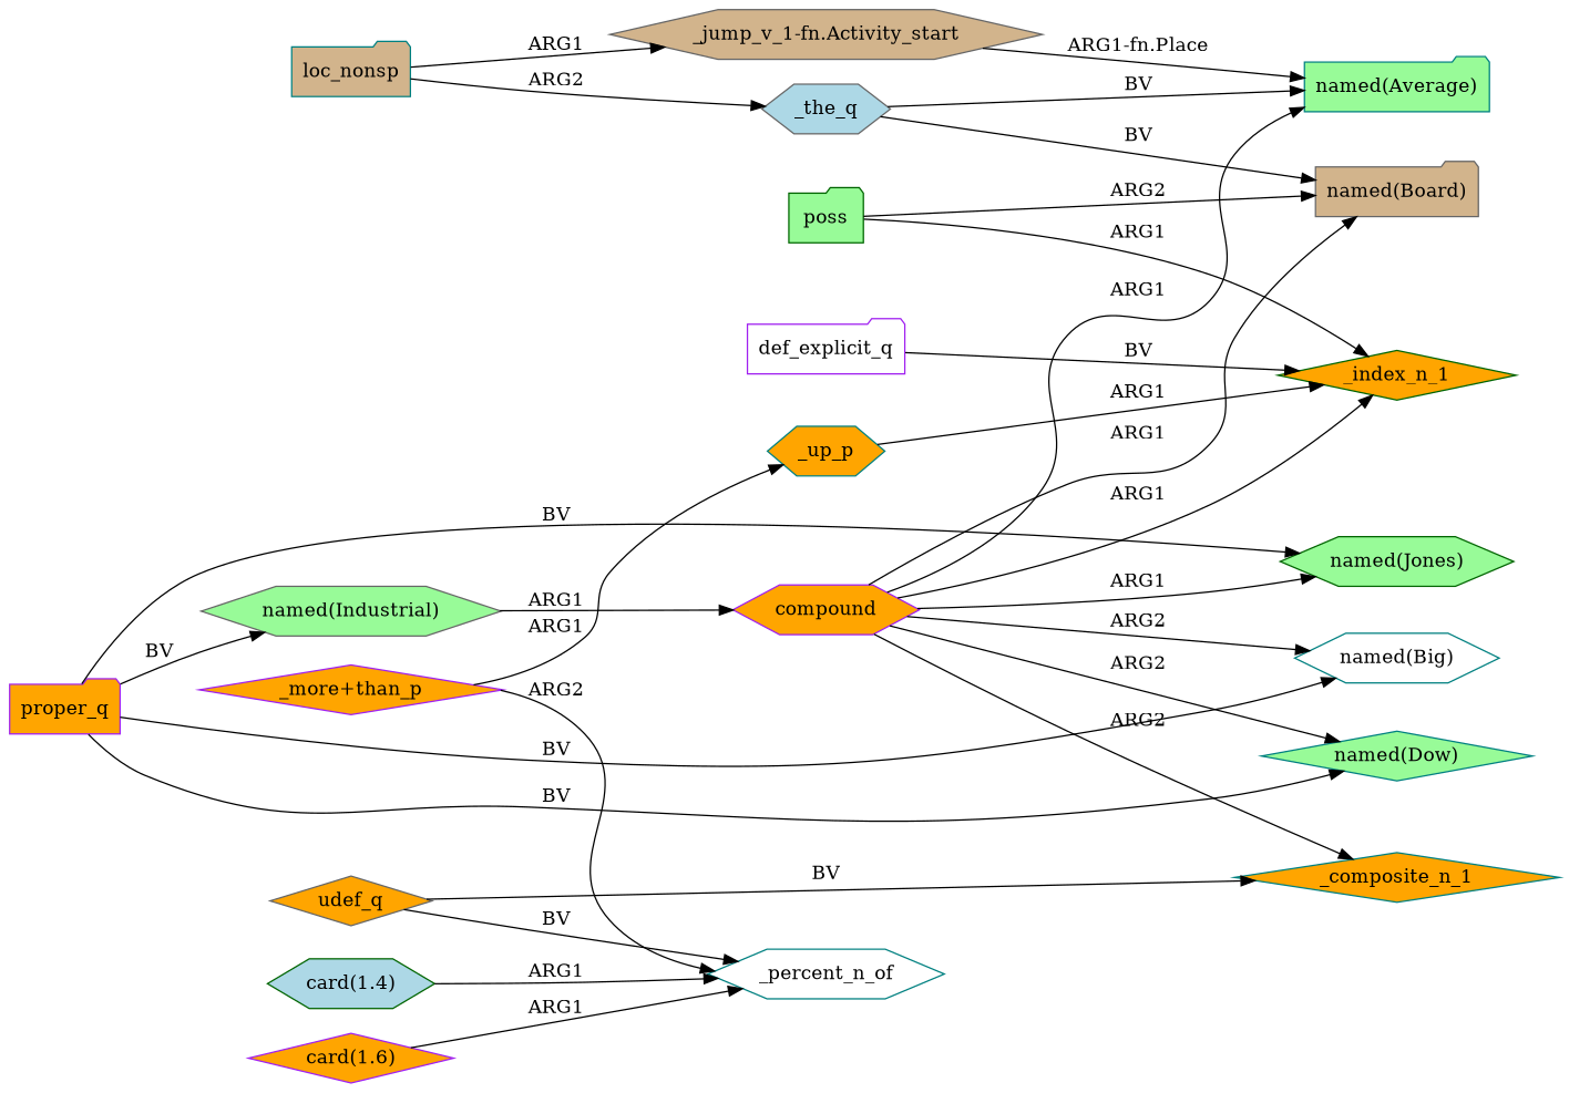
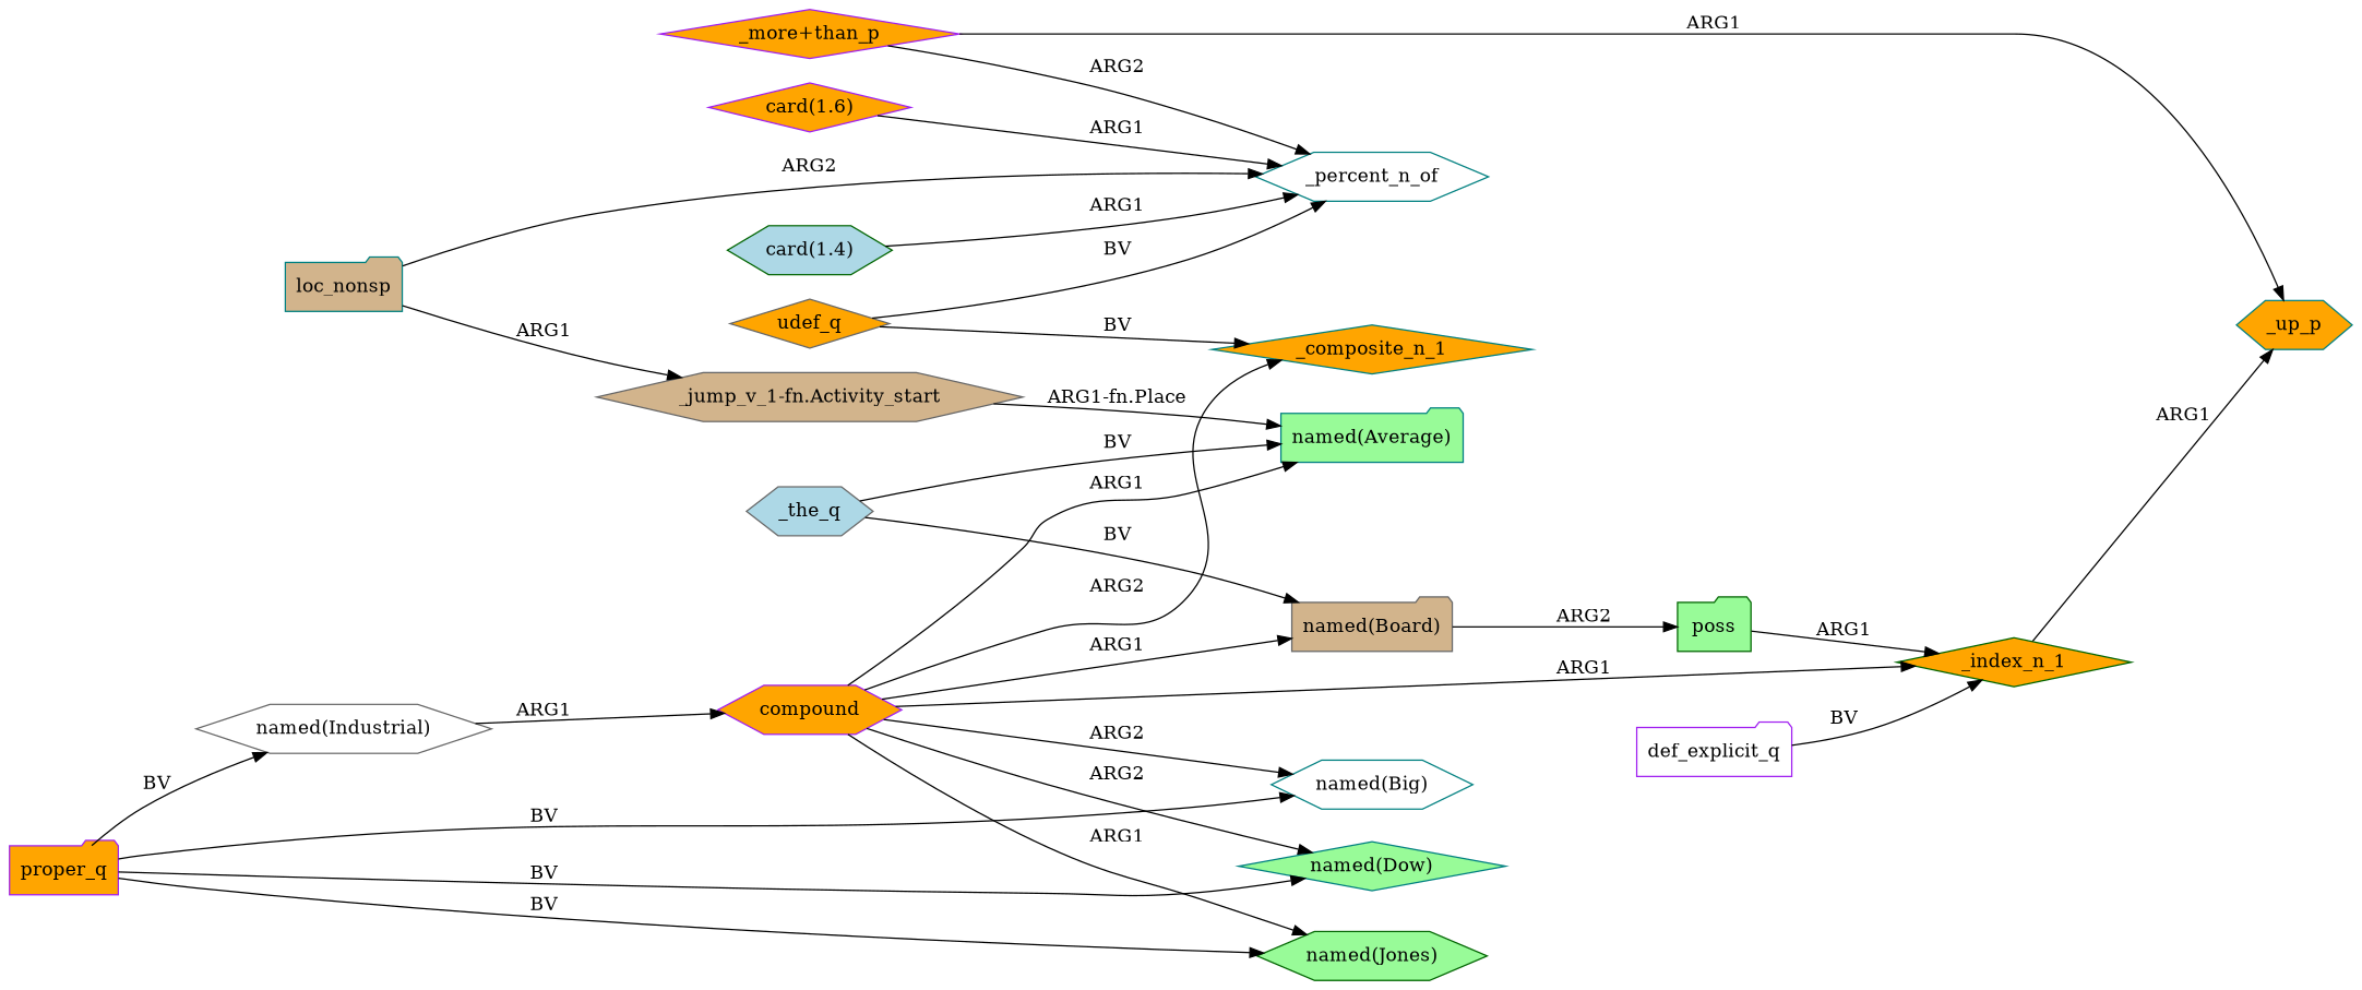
  digraph {
    rankdir=LR
    node [color=teal fillcolor=orange shape=hexagon style=filled]
    _the_q [color=gray40 fillcolor=lightblue]
    "named(Board)" [color=gray40 fillcolor=tan shape=folder]
    "named(Average)" [fillcolor=palegreen shape=folder]
    def_explicit_q [color=purple fillcolor=white shape=folder]
    _index_n_1 [color=darkgreen shape=diamond]
    poss [color=darkgreen fillcolor=palegreen shape=folder]
    compound [color=purple]
    "named(Jones)" [color=darkgreen fillcolor=palegreen]
    "named(Big)" [fillcolor=white]
    "named(Dow)" [fillcolor=palegreen shape=diamond]
    _composite_n_1 [shape=diamond]
-   "named(Industrial)" [color=gray40 fillcolor=palegreen]
+   "named(Industrial)" [color=gray40 fillcolor=white]
    _up_p
    "_more+than_p" [color=purple shape=diamond]
    _percent_n_of [fillcolor=white]
    proper_q [color=purple shape=folder]
    udef_q [color=gray40 shape=diamond]
    "_jump_v_1-fn.Activity_start" [color=gray40 fillcolor=tan]
    "card(1.6)" [color=purple shape=diamond]
    loc_nonsp [fillcolor=tan shape=folder]
    "card(1.4)" [color=darkgreen fillcolor=lightblue]
    _the_q -> "named(Board)" [label=BV]
    _the_q -> "named(Average)" [label=BV]
    def_explicit_q -> _index_n_1 [label=BV]
-   poss -> "named(Board)" [label=ARG2]
+   "named(Board)" -> poss [label=ARG2]
    poss -> _index_n_1 [label=ARG1]
    compound -> "named(Board)" [label=ARG1]
    compound -> "named(Average)" [label=ARG1]
    compound -> _index_n_1 [label=ARG1]
    compound -> "named(Jones)" [label=ARG1]
    compound -> "named(Big)" [label=ARG2]
    compound -> "named(Dow)" [label=ARG2]
    compound -> _composite_n_1 [label=ARG2]
    "named(Industrial)" -> compound [label=ARG1]
-   _up_p -> _index_n_1 [label=ARG1]
+   _index_n_1 -> _up_p [label=ARG1]
    "_more+than_p" -> _up_p [label=ARG1]
    "_more+than_p" -> _percent_n_of [label=ARG2]
    proper_q -> "named(Jones)" [label=BV]
    proper_q -> "named(Big)" [label=BV]
    proper_q -> "named(Dow)" [label=BV]
    proper_q -> "named(Industrial)" [label=BV]
    udef_q -> _composite_n_1 [label=BV]
    udef_q -> _percent_n_of [label=BV]
    "_jump_v_1-fn.Activity_start" -> "named(Average)" [label="ARG1-fn.Place"]
    "card(1.6)" -> _percent_n_of [label=ARG1]
-   loc_nonsp -> _the_q [label=ARG2]
+   loc_nonsp -> _percent_n_of [label=ARG2]
    loc_nonsp -> "_jump_v_1-fn.Activity_start" [label=ARG1]
    "card(1.4)" -> _percent_n_of [label=ARG1]
  }
